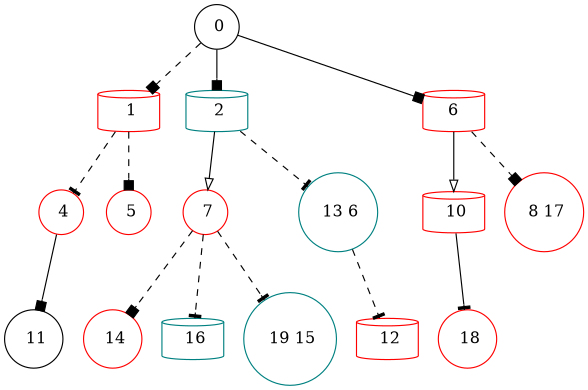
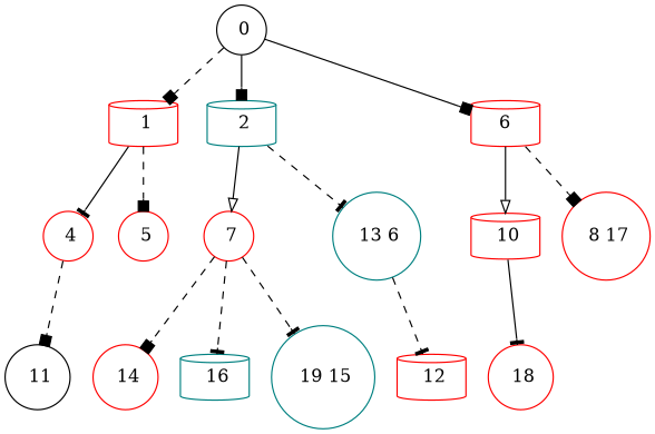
  digraph {
    node [color=red shape=circle]
    edge [arrowhead=box style=dashed]
    " 0" [color=black]
    " 1" [shape=cylinder]
    " 2" [color=teal shape=cylinder]
    n4 [label=6 shape=cylinder]
    " 4"
    " 5"
    " 7"
    " 13 6" [color=teal]
    " 10" [shape=cylinder]
    " 8 17"
    " 11" [color=black]
    " 14"
    " 16" [color=teal shape=cylinder]
    " 19 15" [color=teal]
    " 12" [shape=cylinder]
    " 18"
    " 0" -> " 1"
    " 0" -> " 2" [style=solid]
    " 0" -> n4 [style=solid]
-   " 1" -> " 4" [arrowhead=tee]
+   " 1" -> " 4" [arrowhead=tee style=solid]
    " 1" -> " 5"
    " 2" -> " 7" [arrowhead=onormal style=solid]
    " 2" -> " 13 6" [arrowhead=tee]
    n4 -> " 10" [arrowhead=onormal style=solid]
    n4 -> " 8 17"
-   " 4" -> " 11" [style=solid]
+   " 4" -> " 11"
    " 7" -> " 14"
    " 7" -> " 16" [arrowhead=tee]
    " 7" -> " 19 15" [arrowhead=tee]
    " 13 6" -> " 12" [arrowhead=tee]
    " 10" -> " 18" [arrowhead=tee style=solid]
  }
